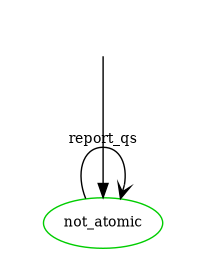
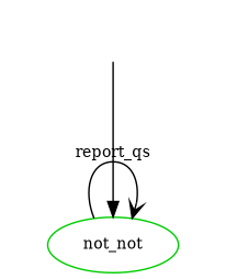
  digraph {
    nodesep=0.5
    rankdir=LR
    edge [fontsize=10]
    __init_not_atomic [shape=plaintext style=invis]
-   n2 [color=green3 fontsize=10 label=not_atomic shape=ellipse]
+   n2 [color=green3 fontsize=10 label=not_not shape=ellipse]
    subgraph sub_1 {
      __init_not_atomic
    }
    subgraph sub_2 {
      rank=min
      __init_not_atomic
      n2
    }
    __init_not_atomic -> n2 [arrowhead=normal]
    n2 -> n2 [label=report_qs arrowhead=vee]
  }
